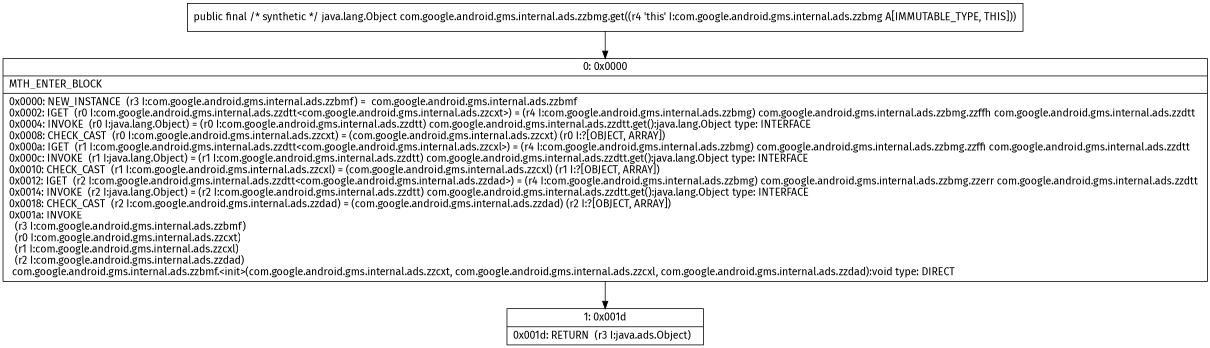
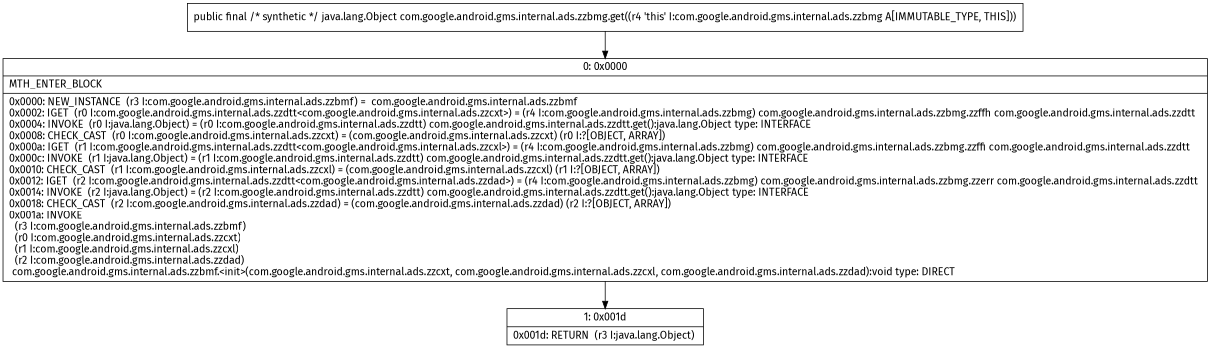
  digraph {
    fontname="Fira Sans"
    node [shape=record fontname="Fira Sans"]
    edge [fontname="Fira Sans"]
    n1 [label="{0\:\ 0x0000|MTH_ENTER_BLOCK\l|0x0000: NEW_INSTANCE  (r3 I:com.google.android.gms.internal.ads.zzbmf) =  com.google.android.gms.internal.ads.zzbmf \l0x0002: IGET  (r0 I:com.google.android.gms.internal.ads.zzdtt\<com.google.android.gms.internal.ads.zzcxt\>) = (r4 I:com.google.android.gms.internal.ads.zzbmg) com.google.android.gms.internal.ads.zzbmg.zzffh com.google.android.gms.internal.ads.zzdtt \l0x0004: INVOKE  (r0 I:java.lang.Object) = (r0 I:com.google.android.gms.internal.ads.zzdtt) com.google.android.gms.internal.ads.zzdtt.get():java.lang.Object type: INTERFACE \l0x0008: CHECK_CAST  (r0 I:com.google.android.gms.internal.ads.zzcxt) = (com.google.android.gms.internal.ads.zzcxt) (r0 I:?[OBJECT, ARRAY]) \l0x000a: IGET  (r1 I:com.google.android.gms.internal.ads.zzdtt\<com.google.android.gms.internal.ads.zzcxl\>) = (r4 I:com.google.android.gms.internal.ads.zzbmg) com.google.android.gms.internal.ads.zzbmg.zzffi com.google.android.gms.internal.ads.zzdtt \l0x000c: INVOKE  (r1 I:java.lang.Object) = (r1 I:com.google.android.gms.internal.ads.zzdtt) com.google.android.gms.internal.ads.zzdtt.get():java.lang.Object type: INTERFACE \l0x0010: CHECK_CAST  (r1 I:com.google.android.gms.internal.ads.zzcxl) = (com.google.android.gms.internal.ads.zzcxl) (r1 I:?[OBJECT, ARRAY]) \l0x0012: IGET  (r2 I:com.google.android.gms.internal.ads.zzdtt\<com.google.android.gms.internal.ads.zzdad\>) = (r4 I:com.google.android.gms.internal.ads.zzbmg) com.google.android.gms.internal.ads.zzbmg.zzerr com.google.android.gms.internal.ads.zzdtt \l0x0014: INVOKE  (r2 I:java.lang.Object) = (r2 I:com.google.android.gms.internal.ads.zzdtt) com.google.android.gms.internal.ads.zzdtt.get():java.lang.Object type: INTERFACE \l0x0018: CHECK_CAST  (r2 I:com.google.android.gms.internal.ads.zzdad) = (com.google.android.gms.internal.ads.zzdad) (r2 I:?[OBJECT, ARRAY]) \l0x001a: INVOKE  \l  (r3 I:com.google.android.gms.internal.ads.zzbmf)\l  (r0 I:com.google.android.gms.internal.ads.zzcxt)\l  (r1 I:com.google.android.gms.internal.ads.zzcxl)\l  (r2 I:com.google.android.gms.internal.ads.zzdad)\l com.google.android.gms.internal.ads.zzbmf.\<init\>(com.google.android.gms.internal.ads.zzcxt, com.google.android.gms.internal.ads.zzcxl, com.google.android.gms.internal.ads.zzdad):void type: DIRECT \l}"]
-   n2 [label="{1\:\ 0x001d|0x001d: RETURN  (r3 I:java.ads.Object) \l}"]
+   n2 [label="{1\:\ 0x001d|0x001d: RETURN  (r3 I:java.lang.Object) \l}"]
    n3 [label="{public final \/* synthetic *\/ java.lang.Object com.google.android.gms.internal.ads.zzbmg.get((r4 'this' I:com.google.android.gms.internal.ads.zzbmg A[IMMUTABLE_TYPE, THIS])) }"]
    n1 -> n2
    n3 -> n1
  }
